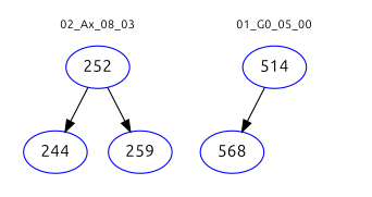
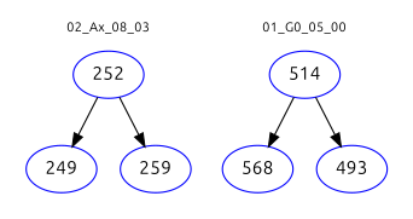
  digraph {
    fontname=Ubuntu
    node [color=blue fontname=Ubuntu]
    edge [color=black fontname=Ubuntu]
    n1 [label=252]
-   n2 [label=244]
+   n2 [label=249]
    n3 [label=259]
    n4 [label=514]
    n5 [label=568]
+   n6 [label=493]
    subgraph cluster_1 {
      color=white
      fontsize=10
      label="02_Ax_08_03"
      n1
      n2
      n3
    }
    subgraph cluster_2 {
      color=white
      fontsize=10
      label="01_G0_05_00"
      n4
      n5
+     n6
    }
    n1 -> n2
    n1 -> n3
    n4 -> n5
+   n4 -> n6
  }
